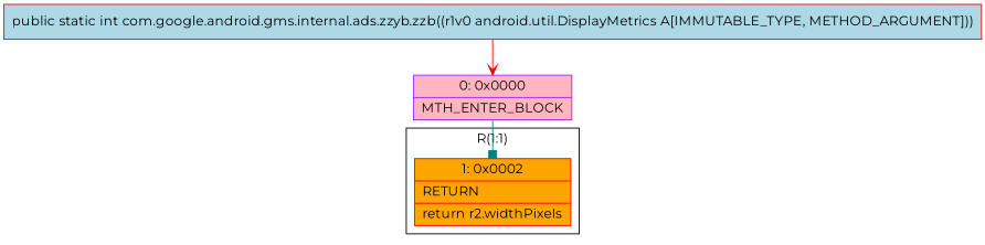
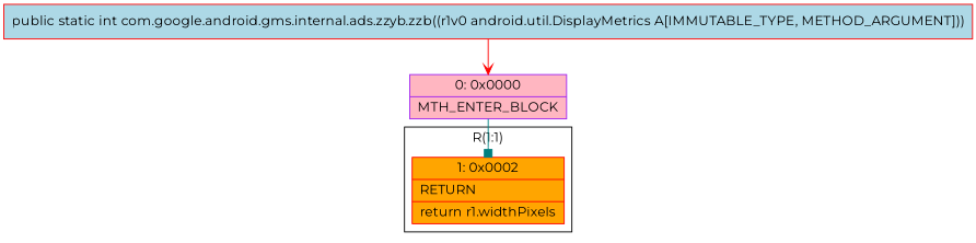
  digraph {
    fontname=Montserrat
    node [color=red shape=record style=filled fontname=Montserrat]
    edge [fontname=Montserrat]
-   n1 [label="{1\:\ 0x0002|RETURN\l|return r2.widthPixels\l}" fillcolor=orange]
+   n1 [label="{1\:\ 0x0002|RETURN\l|return r1.widthPixels\l}" fillcolor=orange]
    n2 [color=purple label="{0\:\ 0x0000|MTH_ENTER_BLOCK\l}" fillcolor=lightpink]
    n3 [label="{public static int com.google.android.gms.internal.ads.zzyb.zzb((r1v0 android.util.DisplayMetrics A[IMMUTABLE_TYPE, METHOD_ARGUMENT])) }" fillcolor=lightblue]
    subgraph cluster_1 {
      label="R(1:1)"
      n1
    }
    n2 -> n1 [color=teal arrowhead=box]
    n3 -> n2 [color=red arrowhead=vee]
  }
